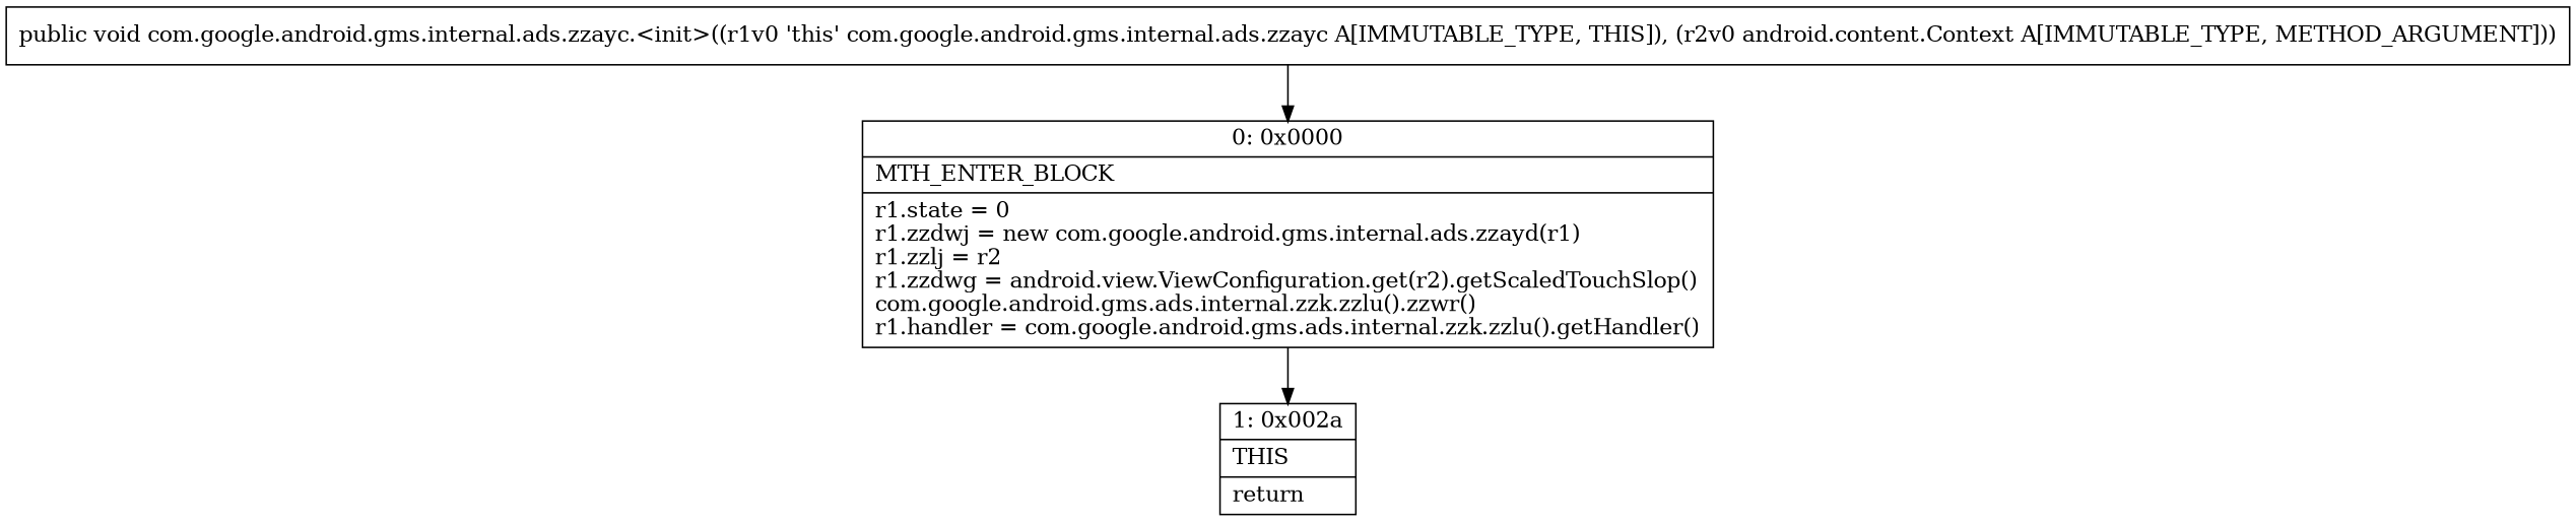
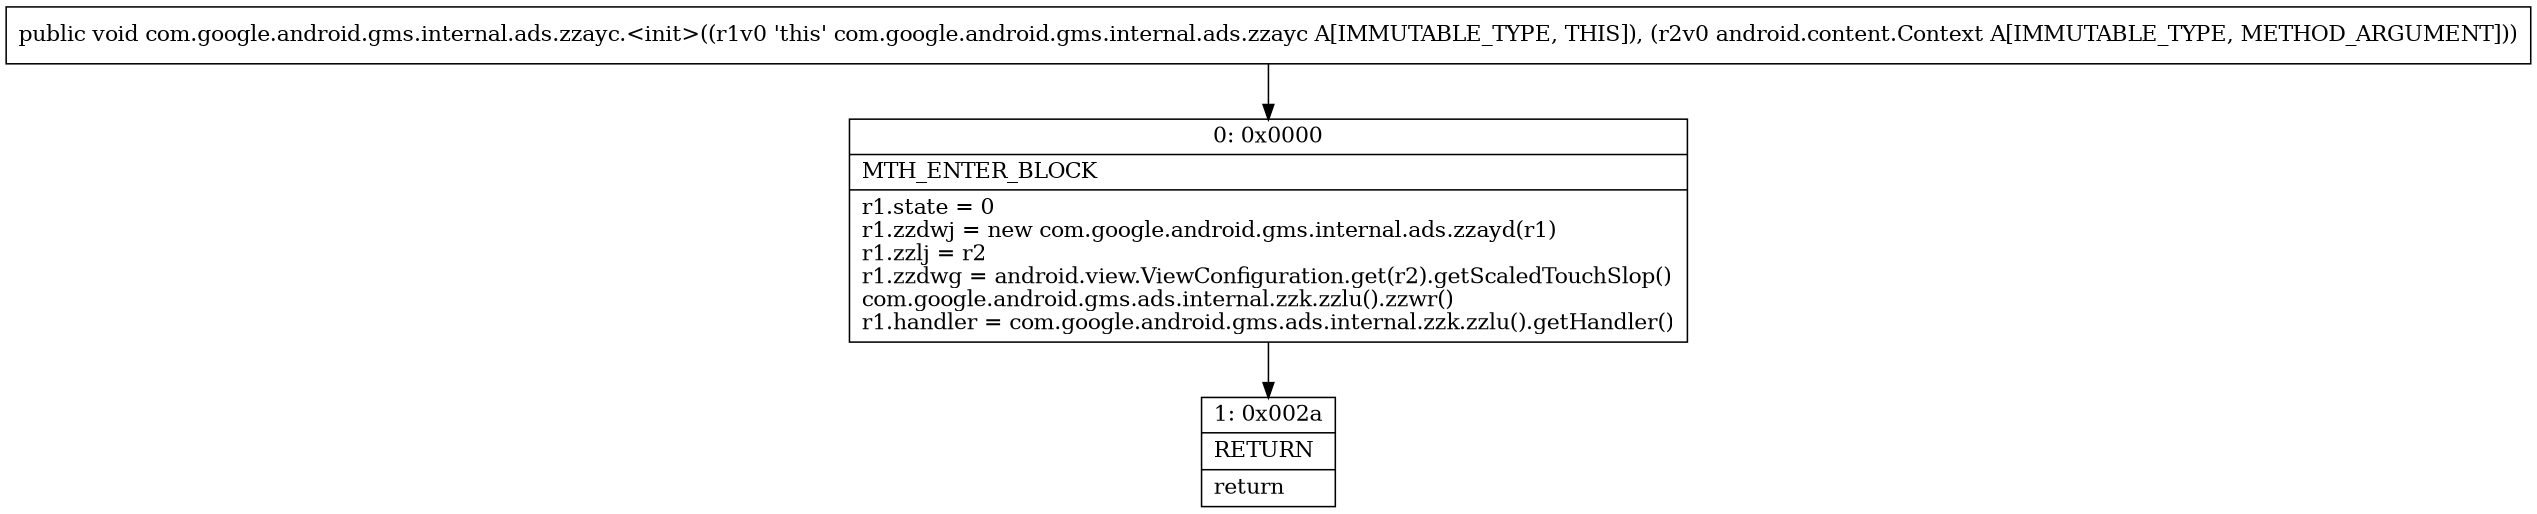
  digraph {
    node [shape=record]
    n1 [label="{0\:\ 0x0000|MTH_ENTER_BLOCK\l|r1.state = 0\lr1.zzdwj = new com.google.android.gms.internal.ads.zzayd(r1)\lr1.zzlj = r2\lr1.zzdwg = android.view.ViewConfiguration.get(r2).getScaledTouchSlop()\lcom.google.android.gms.ads.internal.zzk.zzlu().zzwr()\lr1.handler = com.google.android.gms.ads.internal.zzk.zzlu().getHandler()\l}"]
-   n2 [label="{1\:\ 0x002a|THIS\l|return\l}"]
+   n2 [label="{1\:\ 0x002a|RETURN\l|return\l}"]
    n3 [label="{public void com.google.android.gms.internal.ads.zzayc.\<init\>((r1v0 'this' com.google.android.gms.internal.ads.zzayc A[IMMUTABLE_TYPE, THIS]), (r2v0 android.content.Context A[IMMUTABLE_TYPE, METHOD_ARGUMENT])) }"]
    n1 -> n2
    n3 -> n1
  }
